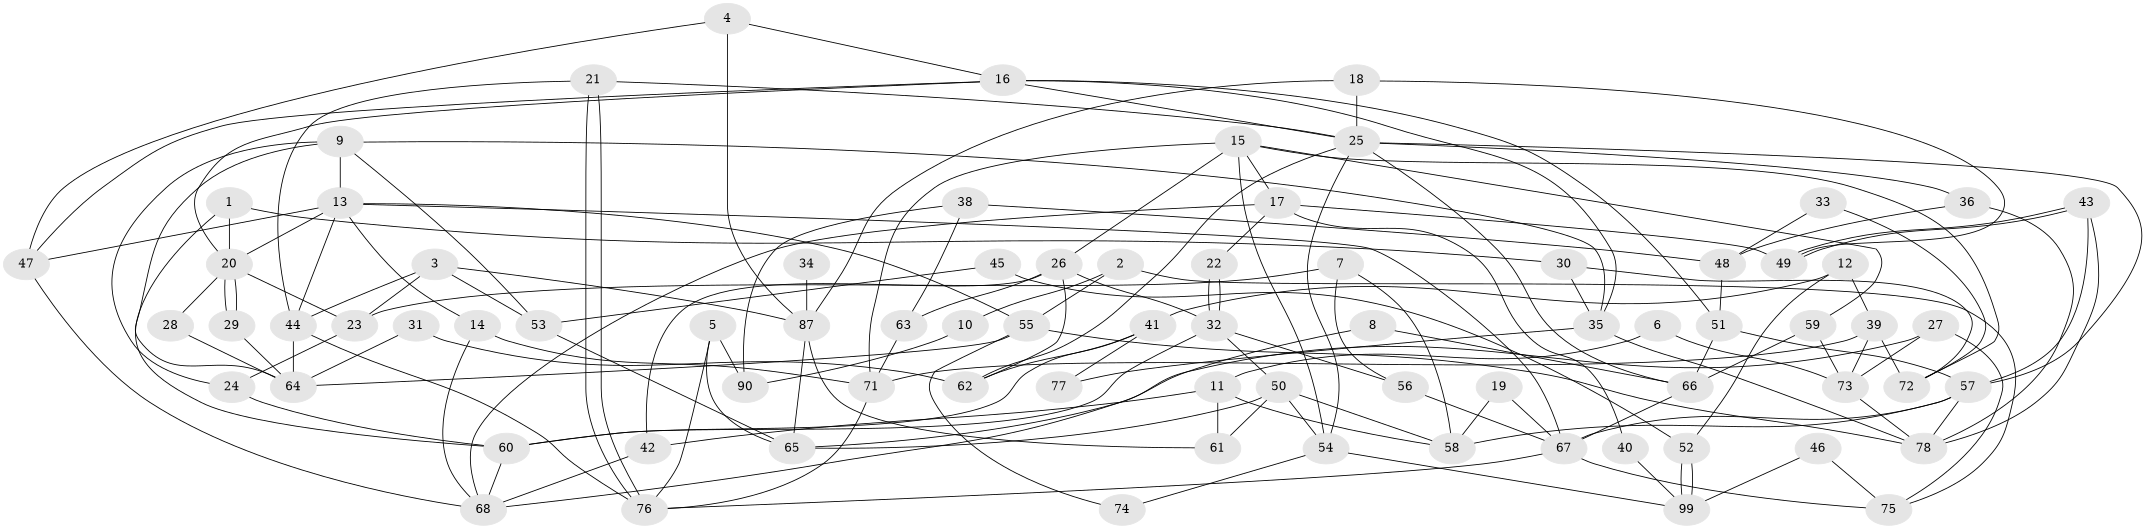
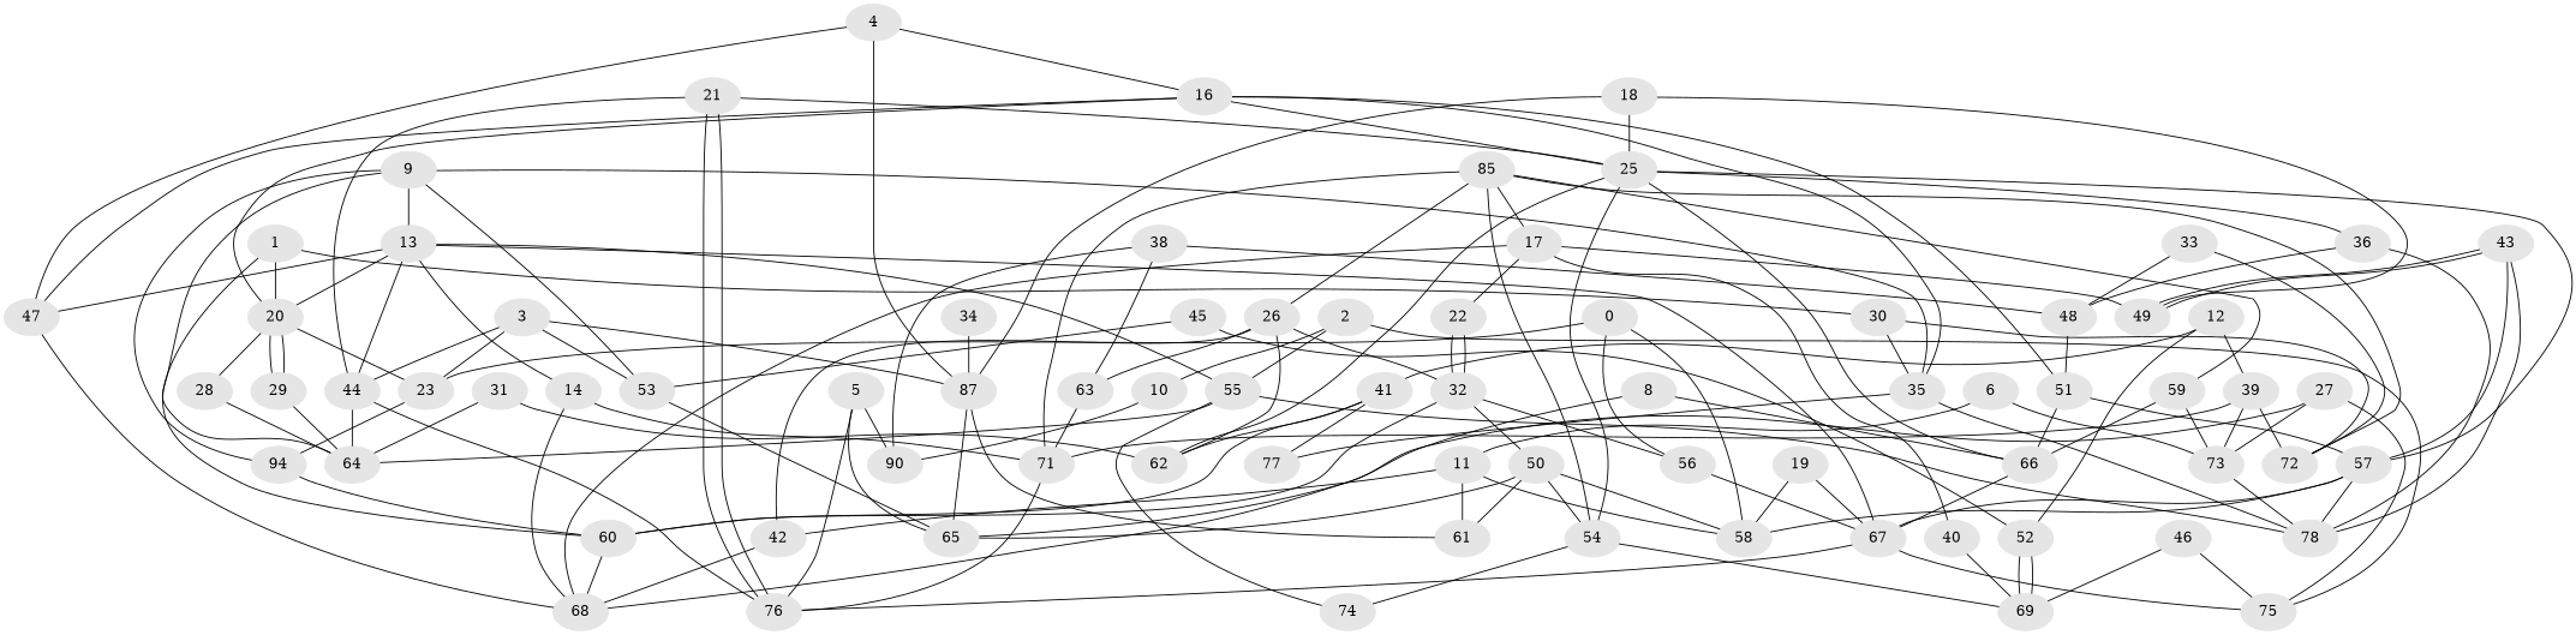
  graph {
    node [color=gray90 style=filled]
    1
    20
    30
    60
    23
    28
    29
    35
    72
    68
    2
    10
    55
    75
    n15 [label=90]
    64
    78
    74
    3
    n20 [label=87]
    44
    53
-   24
+   24 [label=94]
    65
    61
    76
    4
    16
    47
    25
    51
    5
    6
    11
    73
    58
    42
-   7
+   7 [label=0]
    56
    67
    8
    66
    9
    13
    14
    77
    12
    39
    41
    52
    71
    62
-   69 [label=99]
-   15
+   69
+   15 [label=85]
    17
    26
    54
    59
    22
    40
    49
    32
    63
    36
    57
    48
    18
    19
    21
    50
    27
    31
    33
    34
    38
    43
    45
    46
    1 -- 20
    1 -- 30
    1 -- 60
    20 -- 23
    20 -- 28
    20 -- 29
    20 -- 29
    30 -- 35
    30 -- 72
    60 -- 68
    23 -- 24
    28 -- 64
    29 -- 64
    35 -- 78
    35 -- 77
    2 -- 10
    2 -- 55
    2 -- 75
    10 -- n15
    55 -- 64
    55 -- 78
    55 -- 74
    3 -- 23
    3 -- n20
    3 -- 44
    3 -- 53
    n20 -- 65
    n20 -- 61
    44 -- 64
    44 -- 76
    53 -- 65
    24 -- 60
    4 -- n20
    4 -- 16
    4 -- 47
    16 -- 20
    16 -- 35
    16 -- 47
    16 -- 25
    16 -- 51
    47 -- 68
    25 -- 66
    25 -- 62
    25 -- 54
    25 -- 36
    25 -- 57
    51 -- 66
    51 -- 57
    5 -- n15
    5 -- 65
    5 -- 76
    6 -- 11
    6 -- 73
    11 -- 61
    11 -- 58
    11 -- 42
    73 -- 78
    42 -- 68
    7 -- 23
    7 -- 58
    7 -- 56
    56 -- 67
    67 -- 75
    67 -- 76
    8 -- 68
    8 -- 66
    66 -- 67
    9 -- 35
    9 -- 64
    9 -- 53
    9 -- 24
    9 -- 13
    13 -- 20
    13 -- 55
    13 -- 44
    13 -- 47
    13 -- 67
    13 -- 14
    14 -- 68
    14 -- 71
    12 -- 39
    12 -- 41
    12 -- 52
    39 -- 72
    39 -- 73
    39 -- 71
    41 -- 60
    41 -- 77
    41 -- 62
    52 -- 69
    52 -- 69
    71 -- 76
    15 -- 72
    15 -- 71
    15 -- 17
    15 -- 26
    15 -- 54
    15 -- 59
    17 -- 68
    17 -- 22
    17 -- 40
    17 -- 49
    26 -- 42
    26 -- 62
    26 -- 32
    26 -- 63
    54 -- 74
    54 -- 69
    59 -- 73
    59 -- 66
    22 -- 32
    22 -- 32
    40 -- 69
    32 -- 60
    32 -- 56
    32 -- 50
    63 -- 71
    36 -- 78
    36 -- 48
    57 -- 78
    57 -- 58
    57 -- 67
    48 -- 51
    18 -- n20
    18 -- 25
    18 -- 49
    19 -- 58
    19 -- 67
    21 -- 44
    21 -- 76
    21 -- 76
    21 -- 25
    50 -- 65
    50 -- 61
    50 -- 58
    50 -- 54
    27 -- 75
    27 -- 65
    27 -- 73
    31 -- 64
    31 -- 62
    33 -- 72
    33 -- 48
    34 -- n20
    38 -- n15
    38 -- 63
    38 -- 48
    43 -- 78
    43 -- 49
    43 -- 49
    43 -- 57
    45 -- 53
    45 -- 52
    46 -- 75
    46 -- 69
  }
